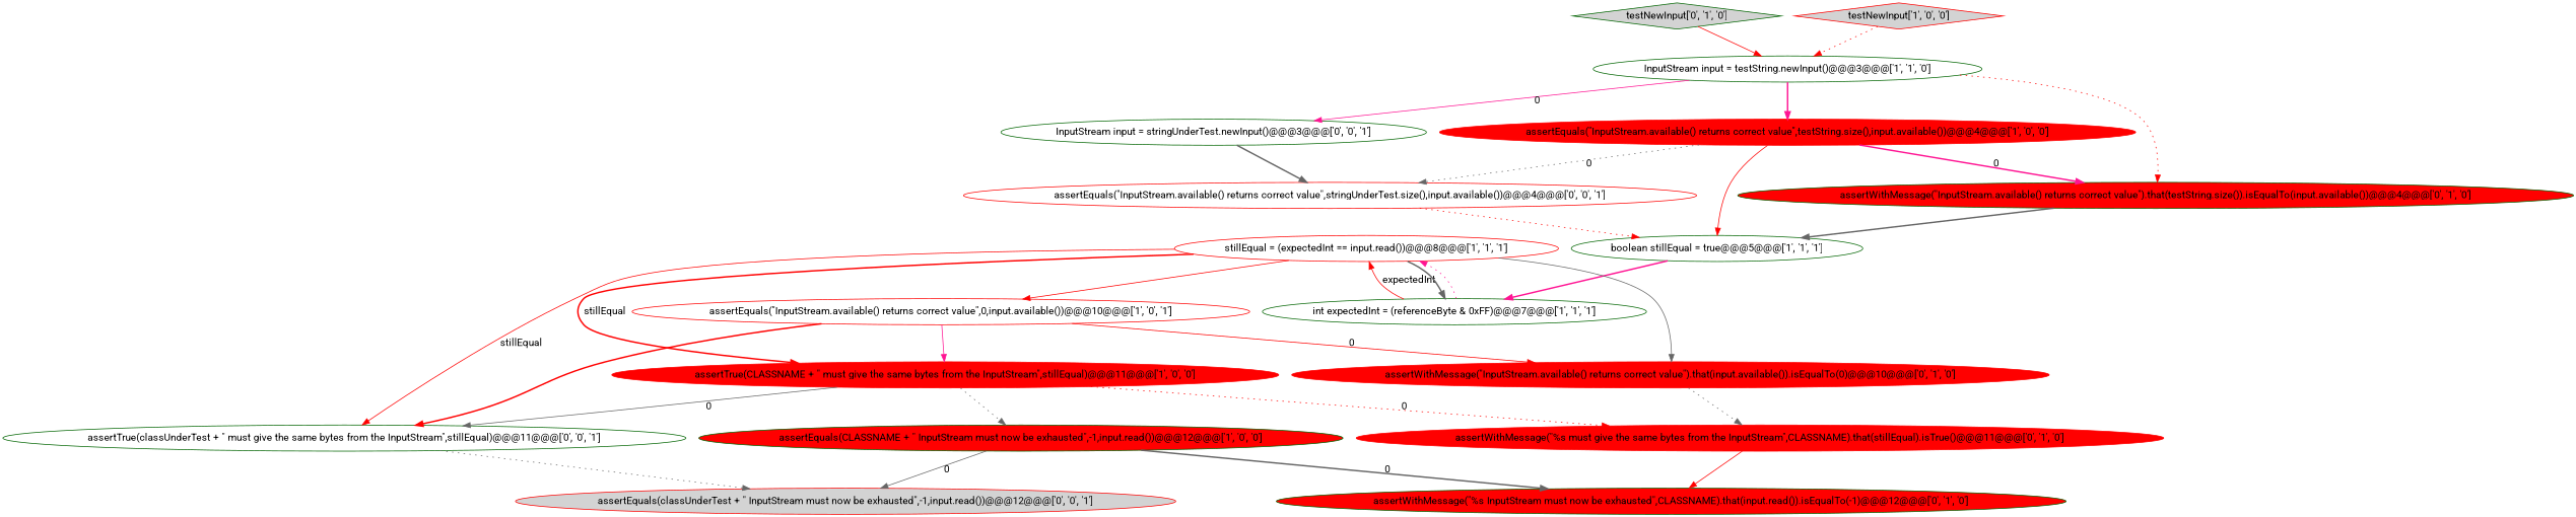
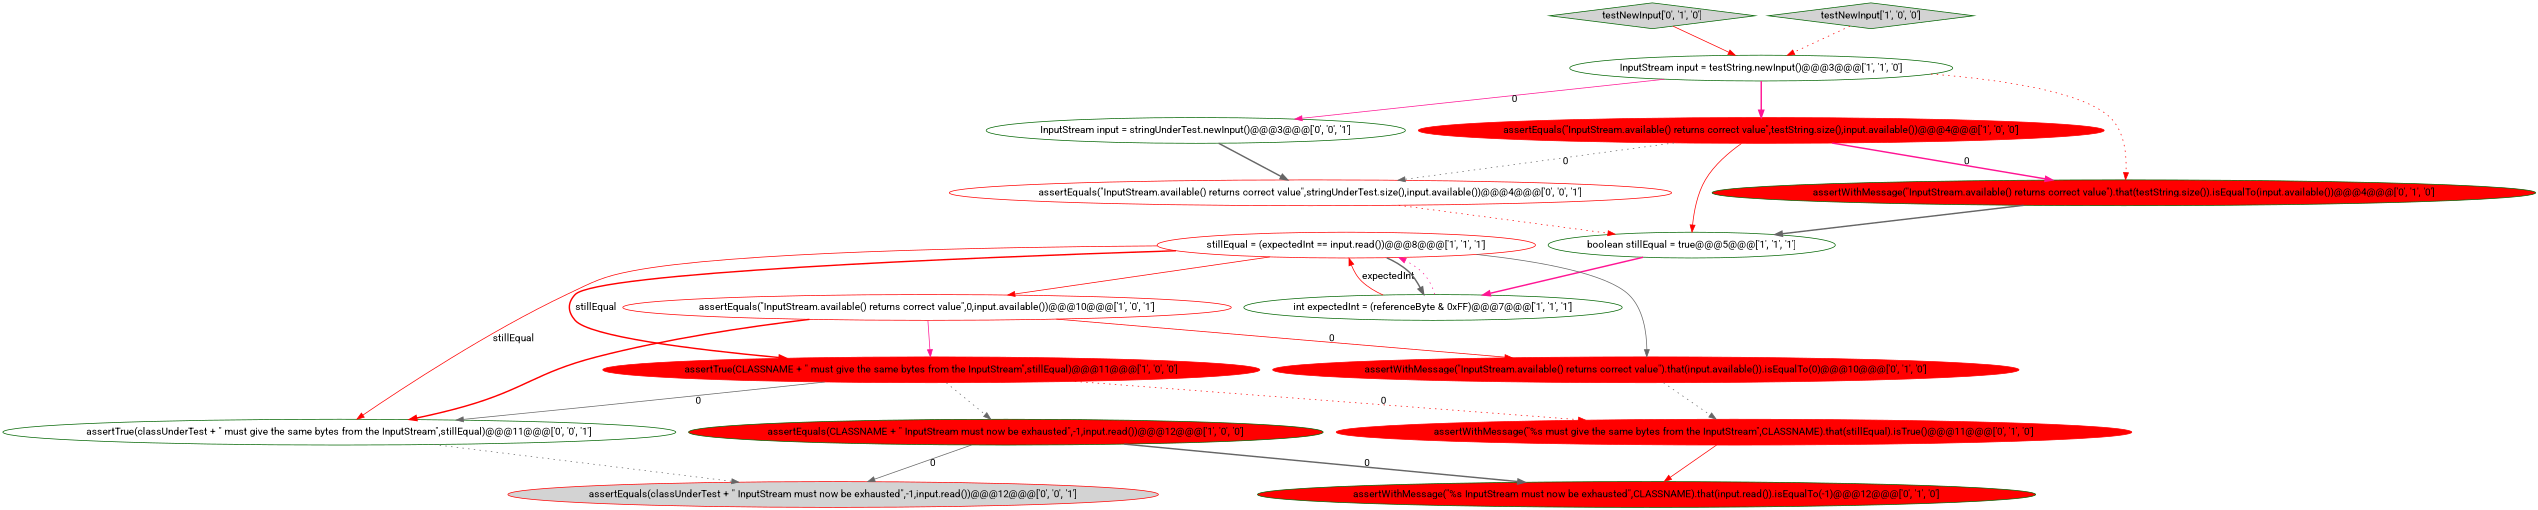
  digraph {
    fontname=Roboto
    node [color=darkgreen fillcolor=white fontname=Roboto shape=ellipse style=filled]
    edge [color=red fontname=Roboto style=solid]
    n1 [color=red fillcolor=red label="assertTrue(CLASSNAME + \" must give the same bytes from the InputStream\",stillEqual)@@@11@@@['1', '0', '0']"]
    n2 [color=red fillcolor=red label="assertWithMessage(\"%s must give the same bytes from the InputStream\",CLASSNAME).that(stillEqual).isTrue()@@@11@@@['0', '1', '0']"]
    n3 [fillcolor=red label="assertEquals(CLASSNAME + \" InputStream must now be exhausted\",-1,input.read())@@@12@@@['1', '0', '0']"]
    n4 [label="assertTrue(classUnderTest + \" must give the same bytes from the InputStream\",stillEqual)@@@11@@@['0', '0', '1']"]
    n5 [fillcolor=red label="assertWithMessage(\"%s InputStream must now be exhausted\",CLASSNAME).that(input.read()).isEqualTo(-1)@@@12@@@['0', '1', '0']"]
    n6 [color=red fillcolor=lightgray label="assertEquals(classUnderTest + \" InputStream must now be exhausted\",-1,input.read())@@@12@@@['0', '0', '1']"]
    n7 [color=red label="assertEquals(\"InputStream.available() returns correct value\",stringUnderTest.size(),input.available())@@@4@@@['0', '0', '1']"]
    n8 [label="boolean stillEqual = true@@@5@@@['1', '1', '1']"]
    n9 [label="int expectedInt = (referenceByte & 0xFF)@@@7@@@['1', '1', '1']"]
    n10 [color=red label="stillEqual = (expectedInt == input.read())@@@8@@@['1', '1', '1']"]
    n11 [label="InputStream input = stringUnderTest.newInput()@@@3@@@['0', '0', '1']"]
    n12 [color=red fillcolor=red label="assertWithMessage(\"InputStream.available() returns correct value\").that(input.available()).isEqualTo(0)@@@10@@@['0', '1', '0']"]
    n13 [color=red label="assertEquals(\"InputStream.available() returns correct value\",0,input.available())@@@10@@@['1', '0', '1']"]
    n14 [fillcolor=lightgray label="testNewInput['0', '1', '0']" shape=diamond]
    n15 [label="InputStream input = testString.newInput()@@@3@@@['1', '1', '0']"]
    n16 [color=red fillcolor=red label="assertEquals(\"InputStream.available() returns correct value\",testString.size(),input.available())@@@4@@@['1', '0', '0']"]
    n17 [fillcolor=red label="assertWithMessage(\"InputStream.available() returns correct value\").that(testString.size()).isEqualTo(input.available())@@@4@@@['0', '1', '0']"]
-   n18 [color=red fillcolor=lightgray label="testNewInput['1', '0', '0']" shape=diamond]
+   n18 [fillcolor=lightgray label="testNewInput['1', '0', '0']" shape=diamond]
    n1 -> n2 [label=0 style=dotted]
    n1 -> n3 [color=gray40 style=dotted]
    n1 -> n4 [color=gray40 label=0]
    n2 -> n5
    n3 -> n5 [color=gray40 label=0 style=bold]
    n3 -> n6 [color=gray40 label=0]
    n4 -> n6 [color=gray40 style=dotted]
    n7 -> n8 [style=dotted]
    n8 -> n9 [color=deeppink style=bold]
    n9 -> n10 [label=expectedInt]
    n9 -> n10 [color=deeppink style=dotted]
    n10 -> n1 [label=stillEqual style=bold]
    n10 -> n4 [label=stillEqual]
    n10 -> n9 [color=gray40 style=bold]
    n10 -> n12 [color=gray40]
    n10 -> n13
    n11 -> n7 [color=gray40 style=bold]
    n12 -> n2 [color=gray40 style=dotted]
    n13 -> n1 [color=deeppink]
    n13 -> n4 [style=bold]
    n13 -> n12 [label=0]
    n14 -> n15
    n15 -> n11 [color=deeppink label=0]
    n15 -> n16 [color=deeppink style=bold]
    n15 -> n17 [style=dotted]
    n16 -> n7 [color=gray40 label=0 style=dotted]
    n16 -> n8
    n16 -> n17 [color=deeppink label=0 style=bold]
    n17 -> n8 [color=gray40 style=bold]
    n18 -> n15 [style=dotted]
  }
